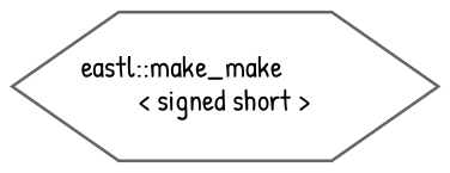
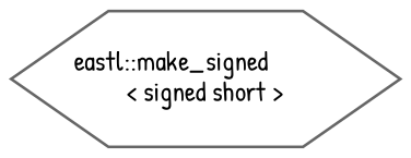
  digraph {
    rankdir=LR
    fontname="Patrick Hand"
-   n1 [color=grey40 fillcolor=white fontname="Patrick Hand" fontsize=10 height=0.2 label="eastl::make_make\l\< signed short \>" shape=hexagon style=filled width=0.4]
+   n1 [color=grey40 fillcolor=white fontname="Patrick Hand" fontsize=10 height=0.2 label="eastl::make_signed\l\< signed short \>" shape=hexagon style=filled width=0.4]
  }
